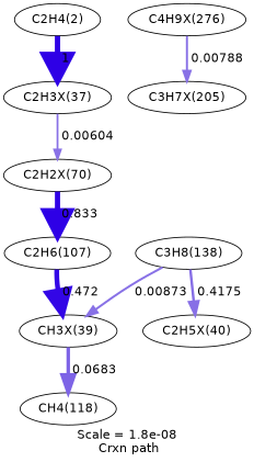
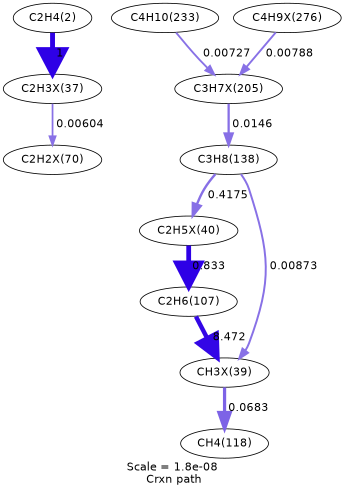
  digraph {
    fontname=Helvetica
    label="Scale = 1.8e-08\l Crxn path"
    node [fontname=Helvetica]
    edge [fontname=Helvetica]
    n1 [label="C2H4(2)"]
    n2 [label="C2H3X(37)"]
    n3 [label="C2H2X(70)"]
    n4 [label="C2H5X(40)"]
    n5 [label="C2H6(107)"]
    n6 [label="CH3X(39)"]
    n7 [label="CH4(118)"]
    n8 [label="C3H8(138)"]
    n9 [label="C3H7X(205)"]
+   n10 [label="C4H10(233)"]
    n11 [label="C4H9X(276)"]
    n1 -> n2 [arrowsize=3 color="0.7, 1.5, 0.9" label=" 1" style="setlinewidth(6)"]
    n2 -> n3 [arrowsize=1.07 color="0.7, 0.506, 0.9" label=" 0.00604" style="setlinewidth(2.14)"]
-   n3 -> n5 [arrowsize=2.93 color="0.7, 1.33, 0.9" label=" 0.833" style="setlinewidth(5.86)"]
-   n5 -> n6 [arrowsize=2.72 color="0.7, 0.972, 0.9" label=" 0.472" style="setlinewidth(5.43)"]
+   n4 -> n5 [arrowsize=2.93 color="0.7, 1.33, 0.9" label=" 0.833" style="setlinewidth(5.86)"]
+   n5 -> n6 [arrowsize=2.72 color="0.7, 0.972, 0.9" label=" 8.472" style="setlinewidth(5.43)"]
    n6 -> n7 [arrowsize=1.99 color="0.7, 0.568, 0.9" label=" 0.0683" style="setlinewidth(3.97)"]
    n8 -> n4 [arrowsize=1.47 color="0.7, 0.517, 0.9" label=" 0.4175" style="setlinewidth(2.94)"]
    n8 -> n6 [arrowsize=1.21 color="0.7, 0.509, 0.9" label=" 0.00873" style="setlinewidth(2.42)"]
+   n9 -> n8 [arrowsize=1.41 color="0.7, 0.515, 0.9" label=" 0.0146" style="setlinewidth(2.81)"]
+   n10 -> n9 [arrowsize=1.14 color="0.7, 0.507, 0.9" label=" 0.00727" style="setlinewidth(2.28)"]
    n11 -> n9 [arrowsize=1.17 color="0.7, 0.508, 0.9" label=" 0.00788" style="setlinewidth(2.34)"]
  }
